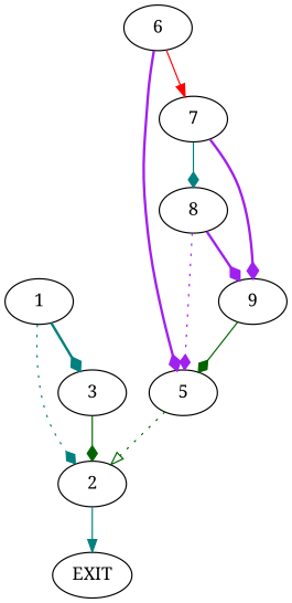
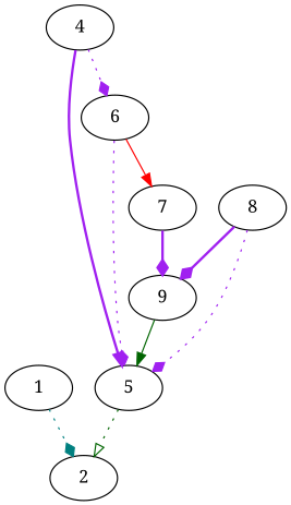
  digraph {
    fontname="Noto Serif"
    node [fontname="Noto Serif"]
    edge [arrowhead=diamond color=purple fontname="Noto Serif" style=bold]
    1
    2
-   3
-   n4 [label=EXIT]
+   4
    5
    6
    7
    8
    9
    1 -> 2 [color=teal style=dotted]
-   1 -> 3 [color=teal]
-   2 -> n4 [arrowhead=normal color=teal style=solid]
-   3 -> 2 [color=darkgreen style=solid]
+   4 -> 5 [arrowhead=normal]
+   4 -> 6 [style=dotted]
    5 -> 2 [arrowhead=onormal color=darkgreen style=dotted]
-   6 -> 5
+   6 -> 5 [style=dotted]
    6 -> 7 [arrowhead=normal color=red style=solid]
-   7 -> 8 [color=teal style=solid]
    7 -> 9
    8 -> 5 [style=dotted]
    8 -> 9
-   9 -> 5 [color=darkgreen style=solid]
+   9 -> 5 [arrowhead=normal color=darkgreen style=solid]
  }
